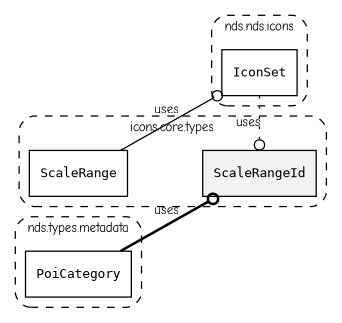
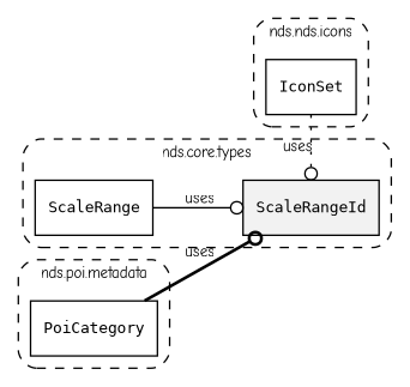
  digraph {
    fontname="Comic Neue"
    fontsize=10
    rankdir=LR
    node [fontname="Comic Neue" fontsize=10 shape=box]
    edge [arrowhead=odot fontname="Comic Neue" fontsize=10]
    n1 [fillcolor="#0000000D" label=<<font face="monospace"><table align="center" border="0" cellspacing="0" cellpadding="0"><tr><td href="../../../content/packages/nds.core.types.html#Subtype-ScaleRangeId" title="Subtype defined in nds.core.types">ScaleRangeId</td></tr></table></font>> style=filled]
    n2 [label=<<font face="monospace"><table align="center" border="0" cellspacing="0" cellpadding="0"><tr><td href="../../../content/packages/nds.core.types.html#Structure-ScaleRange" title="Structure defined in nds.core.types">ScaleRange</td></tr></table></font>>]
    n3 [label=<<font face="monospace"><table align="center" border="0" cellspacing="0" cellpadding="0"><tr><td href="../../../content/packages/nds.core.icons.html#Structure-IconSet" title="Structure defined in nds.core.icons">IconSet</td></tr></table></font>>]
    n4 [label=<<font face="monospace"><table align="center" border="0" cellspacing="0" cellpadding="0"><tr><td href="../../../content/packages/nds.poi.metadata.html#Structure-PoiCategory" title="Structure defined in nds.poi.metadata">PoiCategory</td></tr></table></font>>]
    subgraph cluster_1 {
-     label="icons.core.types"
+     label="nds.core.types"
      style="dashed, rounded"
      n1
      n2
    }
    subgraph cluster_2 {
      label="nds.nds.icons"
      style="dashed, rounded"
      n3
    }
    subgraph cluster_3 {
-     label="nds.types.metadata"
+     label="nds.poi.metadata"
      style="dashed, rounded"
      n4
    }
-   n2 -> n3 [label=uses style=solid]
+   n2 -> n1 [label=uses style=solid]
    n3 -> n1 [label=uses style=dotted]
    n4 -> n1 [label=uses style=bold]
  }
